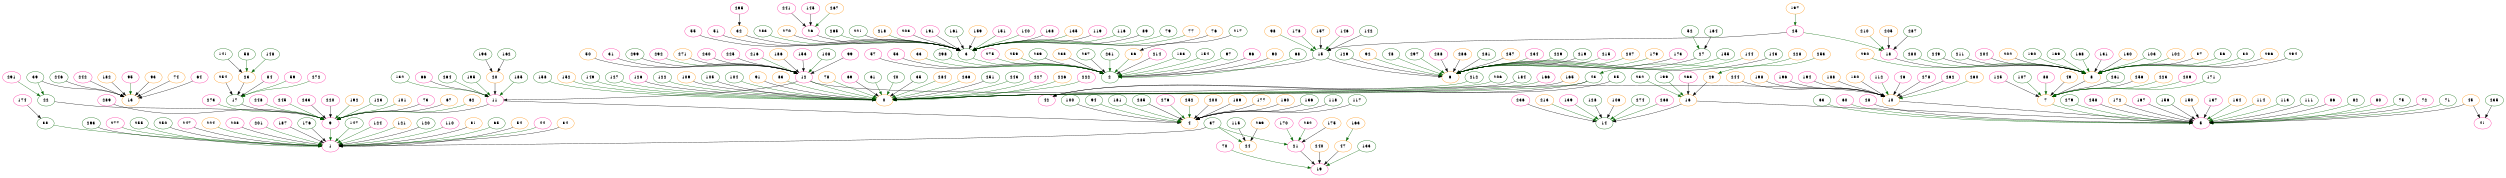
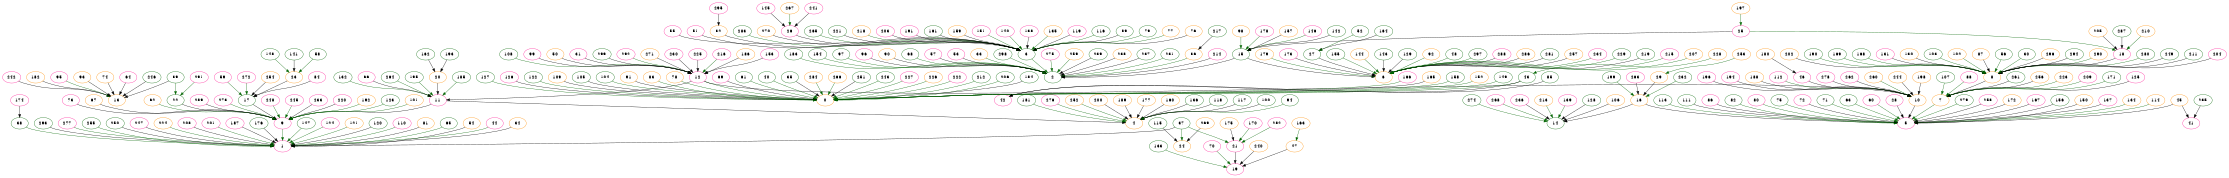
  digraph {
    node [color=darkgreen]
    edge [Label=1 color=black]
    4 [color=darkorange]
    181
    12 [color=deeppink]
    299
    0 [color=darkorange]
    10 [color=darkorange]
    11 [color=deeppink]
    5 [color=deeppink]
    9 [color=deeppink]
    298
    2
    6 [color=darkorange]
    297
    296 [color=darkorange]
    8 [color=darkorange]
    7 [color=darkorange]
    295 [color=deeppink]
    32 [color=darkorange]
    3
    294
    1 [color=deeppink]
    293
    292 [color=deeppink]
    291 [color=deeppink]
    22
    290 [color=darkorange]
    289 [color=deeppink]
    288 [color=deeppink]
    18 [color=deeppink]
    287
    286 [color=darkorange]
-   285
    284 [color=darkorange]
    283
    282 [color=deeppink]
    21 [color=deeppink]
    19 [color=deeppink]
    281
    280
    279
    278 [color=deeppink]
    277 [color=deeppink]
    276 [color=deeppink]
    275 [color=deeppink]
    274
    14
    273 [color=deeppink]
    272 [color=deeppink]
    17
    271 [color=darkorange]
    270 [color=darkorange]
    269 [color=darkorange]
    24 [color=darkorange]
    268 [color=deeppink]
    267 [color=darkorange]
    26 [color=deeppink]
    266 [color=darkorange]
    265
    264
    263 [color=deeppink]
    16 [color=darkorange]
    262 [color=deeppink]
    261
    260 [color=darkorange]
    259 [color=darkorange]
    258 [color=deeppink]
    257 [color=darkorange]
    256 [color=darkorange]
    255
    254 [color=darkorange]
    253 [color=darkorange]
    29 [color=darkorange]
    252 [color=darkorange]
    251
    250
    249
    248 [color=deeppink]
    247 [color=deeppink]
    13 [color=darkorange]
    246
    245 [color=deeppink]
    244 [color=darkorange]
    243
    242 [color=deeppink]
    241 [color=deeppink]
    240 [color=darkorange]
    239
    238 [color=darkorange]
    237
    236 [color=deeppink]
    41 [color=deeppink]
    235
    234 [color=deeppink]
    233 [color=deeppink]
    232
    231
    230 [color=deeppink]
    229
    228 [color=darkorange]
    43
    42 [color=deeppink]
    227 [color=deeppink]
    226 [color=darkorange]
    225 [color=deeppink]
    224 [color=darkorange]
    223 [color=darkorange]
    222 [color=deeppink]
    221
    220 [color=deeppink]
    219
    218 [color=darkorange]
    36 [color=darkorange]
    217
    216 [color=deeppink]
    215 [color=deeppink]
    214 [color=deeppink]
    213 [color=darkorange]
    212
    211
    210 [color=darkorange]
    209 [color=deeppink]
    208 [color=deeppink]
    207 [color=darkorange]
    206
    205 [color=darkorange]
    204 [color=deeppink]
    203 [color=deeppink]
    202 [color=darkorange]
    201 [color=deeppink]
    200 [color=darkorange]
    199
    198 [color=darkorange]
    197 [color=darkorange]
    25 [color=deeppink]
    15
    196 [color=deeppink]
    195
    194 [color=deeppink]
    20 [color=darkorange]
    193
    192 [color=darkorange]
    191 [color=deeppink]
    190
    189 [color=darkorange]
    188 [color=darkorange]
    187 [color=deeppink]
    186 [color=darkorange]
    185
    184
    183
    182 [color=darkorange]
    180 [color=darkorange]
    179 [color=darkorange]
    178 [color=deeppink]
    177 [color=darkorange]
    176
    175 [color=darkorange]
    174 [color=deeppink]
    38
    173 [color=deeppink]
    172 [color=darkorange]
    171
    170 [color=deeppink]
    169
    168
    167 [color=deeppink]
    166 [color=deeppink]
    165 [color=darkorange]
    164
    27
    163 [color=darkorange]
    47 [color=darkorange]
    162
    161
    160 [color=darkorange]
    159 [color=darkorange]
    158
    157 [color=darkorange]
    156
    155
    154
    153 [color=deeppink]
    152 [color=darkorange]
    151 [color=deeppink]
    150 [color=darkorange]
    149
    23 [color=darkorange]
    148
    147
    146 [color=deeppink]
    145 [color=deeppink]
    144 [color=darkorange]
    143
    142
    141
    140 [color=deeppink]
    139 [color=deeppink]
    138 [color=deeppink]
    137 [color=deeppink]
    136
    135 [color=darkorange]
    134 [color=darkorange]
    133
    132
    131 [color=deeppink]
    130 [color=darkorange]
    129
    128
    127
    126 [color=deeppink]
    125 [color=deeppink]
    124 [color=deeppink]
    123
    122
    121 [color=darkorange]
    120
    119 [color=deeppink]
    118
    117
    116
    115
    114 [color=darkorange]
    113
    112 [color=deeppink]
    111
    110 [color=deeppink]
    109 [color=darkorange]
    108
    107
    106 [color=darkorange]
    105
    104
    103
    102 [color=darkorange]
    101 [color=darkorange]
    100
    99 [color=deeppink]
    98 [color=darkorange]
    97
    96 [color=deeppink]
    95 [color=deeppink]
    94
    93 [color=darkorange]
    92 [color=darkorange]
    91 [color=darkorange]
    90 [color=darkorange]
    89
    88 [color=deeppink]
    87 [color=darkorange]
    86 [color=deeppink]
    85
    84 [color=deeppink]
    83 [color=darkorange]
    82
    81 [color=darkorange]
    80 [color=deeppink]
    79
    78 [color=darkorange]
    77 [color=darkorange]
    76 [color=darkorange]
    75
    74 [color=darkorange]
    73 [color=deeppink]
    72 [color=deeppink]
    71
    70 [color=deeppink]
    69 [color=deeppink]
    68
    67 [color=darkorange]
    66 [color=deeppink]
    65
    64 [color=deeppink]
    63
    62 [color=darkorange]
    61
    60 [color=deeppink]
    59 [color=deeppink]
    58
    57 [color=deeppink]
    56
    55 [color=deeppink]
    54 [color=darkorange]
    53 [color=deeppink]
    52
    51 [color=deeppink]
    50 [color=darkorange]
-   49 [color=darkorange]
    48
    46 [color=deeppink]
    45 [color=darkorange]
    44 [color=deeppink]
    40
    39
    37
    35
    34 [color=darkorange]
    33 [color=darkorange]
    31 [color=deeppink]
    30
    28 [color=deeppink]
    181 -> 4 [Label=2 color=darkgreen]
    12 -> 0 [color=darkgreen]
    12 -> 10
    12 -> 11
    299 -> 12
    10 -> 5
    11 -> 4
    11 -> 9
    9 -> 1 [color=darkgreen]
    298 -> 2 [color=darkgreen]
    297 -> 6 [color=darkgreen]
    296 -> 8
    8 -> 7
    7 -> 5 [color=darkgreen]
    295 -> 32
    32 -> 3
    3 -> 2 [color=darkgreen]
    294 -> 8
    293 -> 1
    292 -> 12 [color=darkgreen]
    291 -> 22 [color=darkgreen]
    22 -> 9
    290 -> 8 [color=darkgreen]
    289 -> 9
    288 -> 6
    18 -> 8
    287 -> 18
    286 -> 6
-   285 -> 4
    284 -> 0 [color=darkgreen]
    283 -> 3 [color=darkgreen]
    282 -> 21 [color=darkgreen]
    21 -> 19
    281 -> 6
    280 -> 8 [color=darkgreen]
    279 -> 5 [color=darkgreen]
    278 -> 10
    277 -> 1 [color=darkgreen]
    276 -> 4 [color=darkgreen]
    275 -> 2 [color=darkgreen]
    274 -> 14 [color=darkgreen]
    273 -> 9 [color=darkgreen]
    272 -> 17 [color=darkgreen]
    17 -> 9
    271 -> 12
    270 -> 3
    269 -> 24
    268 -> 14 [color=darkgreen]
    267 -> 26 [color=darkgreen]
    26 -> 3
    266 -> 0 [color=darkgreen]
    265 -> 3 [color=darkgreen]
    264 -> 11 [color=darkgreen]
    263 -> 16
    16 -> 5
    16 -> 14
    262 -> 10
    261 -> 7
    260 -> 10 [color=darkgreen]
    259 -> 2 [color=darkgreen]
    258 -> 5
    257 -> 6
    256 -> 7
    255 -> 1 [color=darkgreen]
    254 -> 17
    253 -> 29 [color=darkgreen]
    29 -> 16
    252 -> 4 [color=darkgreen]
    251 -> 0
    250 -> 1
    249 -> 8
    248 -> 9 [color=darkgreen]
    247 -> 1
    246 -> 13
    245 -> 9 [color=darkgreen]
    244 -> 10
    243 -> 0 [color=darkgreen]
    242 -> 13
    241 -> 26
    240 -> 19
    239 -> 2
    238 -> 2
    237 -> 2
    236 -> 14
    235 -> 41
    234 -> 6 [color=darkgreen]
    233 -> 9
    232 -> 16 [color=darkgreen]
    231 -> 2 [color=darkgreen]
    230 -> 12
    229 -> 6 [color=darkgreen]
    228 -> 43 [color=darkgreen]
    43 -> 0 [color=darkgreen]
    43 -> 42
    227 -> 0 [color=darkgreen]
    226 -> 0 [color=darkgreen]
    225 -> 12
    224 -> 1 [color=darkgreen]
    223 -> 7 [color=darkgreen]
    222 -> 0 [color=darkgreen]
    221 -> 3
    220 -> 9
    219 -> 6
    218 -> 3 [color=darkgreen]
    36 -> 2 [color=darkgreen]
    217 -> 36
    216 -> 12 [color=darkgreen]
    215 -> 6 [color=darkgreen]
    214 -> 2
    213 -> 14 [color=darkgreen]
    212 -> 0 [color=darkgreen]
    211 -> 8
    210 -> 18 [color=darkgreen]
    209 -> 7 [color=darkgreen]
    208 -> 1
    207 -> 6 [color=darkgreen]
    206 -> 0 [color=darkgreen]
    205 -> 18
    204 -> 8
    203 -> 3
    202 -> 8
    201 -> 1 [color=darkgreen]
    200 -> 4
    199 -> 16 [color=darkgreen]
    198 -> 10
    197 -> 25 [color=darkgreen]
    25 -> 18 [color=darkgreen]
    25 -> 15
    15 -> 2
    15 -> 6
    196 -> 10
    195 -> 11 [color=darkgreen]
    194 -> 10
    20 -> 11
    193 -> 20
    192 -> 9 [color=darkgreen]
    191 -> 3
    190 -> 8 [color=darkgreen]
    189 -> 4
    188 -> 10
    187 -> 1
    186 -> 12
    185 -> 11 [color=darkgreen]
    184 -> 0
    183 -> 2 [color=darkgreen]
    182 -> 13
-   180 -> 10
+   180 -> 46
    179 -> 6 [color=darkgreen]
    178 -> 15 [color=darkgreen]
    177 -> 4
    176 -> 1
    175 -> 21
    174 -> 38
    38 -> 1 [color=darkgreen]
    173 -> 6
    172 -> 5
    171 -> 7 [color=darkgreen]
    170 -> 21 [color=darkgreen]
    169 -> 8 [color=darkgreen]
    168 -> 8 [color=darkgreen]
    167 -> 5
    166 -> 0 [color=darkgreen]
    165 -> 0
    164 -> 27
    27 -> 6
    163 -> 47 [color=darkgreen]
    47 -> 19
    162 -> 20
    161 -> 3
    160 -> 4
    159 -> 3
    158 -> 0 [color=darkgreen]
    157 -> 15
    156 -> 5
    155 -> 6 [color=darkgreen]
    154 -> 2 [color=darkgreen]
    153 -> 12
    152 -> 0 [color=darkgreen]
    151 -> 3 [color=darkgreen]
    150 -> 5
    149 -> 0 [color=darkgreen]
    23 -> 17
    148 -> 23 [color=darkgreen]
    147 -> 1 [color=darkgreen]
    146 -> 15 [color=darkgreen]
    145 -> 26
    144 -> 6 [color=darkgreen]
    143 -> 6
    142 -> 15
    141 -> 23
    140 -> 3 [color=darkgreen]
    139 -> 14 [color=darkgreen]
    138 -> 3
    137 -> 5
    136 -> 4
    135 -> 3 [color=darkgreen]
    134 -> 5 [color=darkgreen]
    133 -> 19 [color=darkgreen]
    132 -> 11 [color=darkgreen]
    131 -> 8
    130 -> 8
    129 -> 6
    128 -> 14
    127 -> 0 [color=darkgreen]
    126 -> 0
    125 -> 7
    124 -> 1 [color=darkgreen]
    123 -> 9 [color=darkgreen]
    122 -> 0 [color=darkgreen]
    121 -> 1 [color=darkgreen]
    120 -> 1
    119 -> 3
    118 -> 4
    117 -> 4
    116 -> 3 [color=darkgreen]
    115 -> 24
    114 -> 5 [color=darkgreen]
    113 -> 5 [color=darkgreen]
    112 -> 10 [color=darkgreen]
    111 -> 5
    110 -> 1 [color=darkgreen]
    109 -> 0
    108 -> 12 [color=darkgreen]
    107 -> 7 [color=darkgreen]
    106 -> 14
    105 -> 0
    104 -> 0 [color=darkgreen]
    103 -> 8 [color=darkgreen]
    102 -> 8 [color=darkgreen]
    101 -> 9 [color=darkgreen]
    100 -> 4
    99 -> 12
    98 -> 15 [color=darkgreen]
    97 -> 2 [color=darkgreen]
    96 -> 2
    95 -> 13 [color=darkgreen]
    94 -> 4 [color=darkgreen]
    93 -> 13
    92 -> 6 [color=darkgreen]
    91 -> 0
    90 -> 2
    89 -> 3
    88 -> 7 [color=darkgreen]
    87 -> 8
    86 -> 5
    85 -> 42
    84 -> 17
    83 -> 0 [color=darkgreen]
    82 -> 5 [color=darkgreen]
    81 -> 1
    80 -> 5 [color=darkgreen]
    79 -> 3 [color=darkgreen]
    78 -> 0 [color=darkgreen]
    77 -> 3 [color=darkgreen]
    76 -> 3
    75 -> 5 [color=darkgreen]
    74 -> 13
    73 -> 9
    72 -> 5
    71 -> 5 [color=darkgreen]
    70 -> 19 [color=darkgreen]
    69 -> 0
    68 -> 2 [color=darkgreen]
    67 -> 9
    66 -> 11
    65 -> 1 [color=darkgreen]
    64 -> 13
    63 -> 5 [color=darkgreen]
    62 -> 9 [color=darkgreen]
    61 -> 0 [color=darkgreen]
    60 -> 5 [color=darkgreen]
    59 -> 17 [color=darkgreen]
    58 -> 23 [color=darkgreen]
    57 -> 2
    56 -> 8 [color=darkgreen]
    55 -> 3
    54 -> 1
    53 -> 2
    52 -> 27 [color=darkgreen]
    51 -> 3
    50 -> 12
-   49 -> 7
    48 -> 6 [color=darkgreen]
    46 -> 10
    45 -> 5
    45 -> 41
    44 -> 1 [color=darkgreen]
    40 -> 0 [color=darkgreen]
    39 -> 22 [color=darkgreen]
    39 -> 13
    37 -> 1
    37 -> 21 [color=darkgreen]
    37 -> 24 [color=darkgreen]
    35 -> 0
    34 -> 1
    33 -> 2 [color=darkgreen]
    31 -> 12
    30 -> 8 [color=darkgreen]
    28 -> 5
  }
